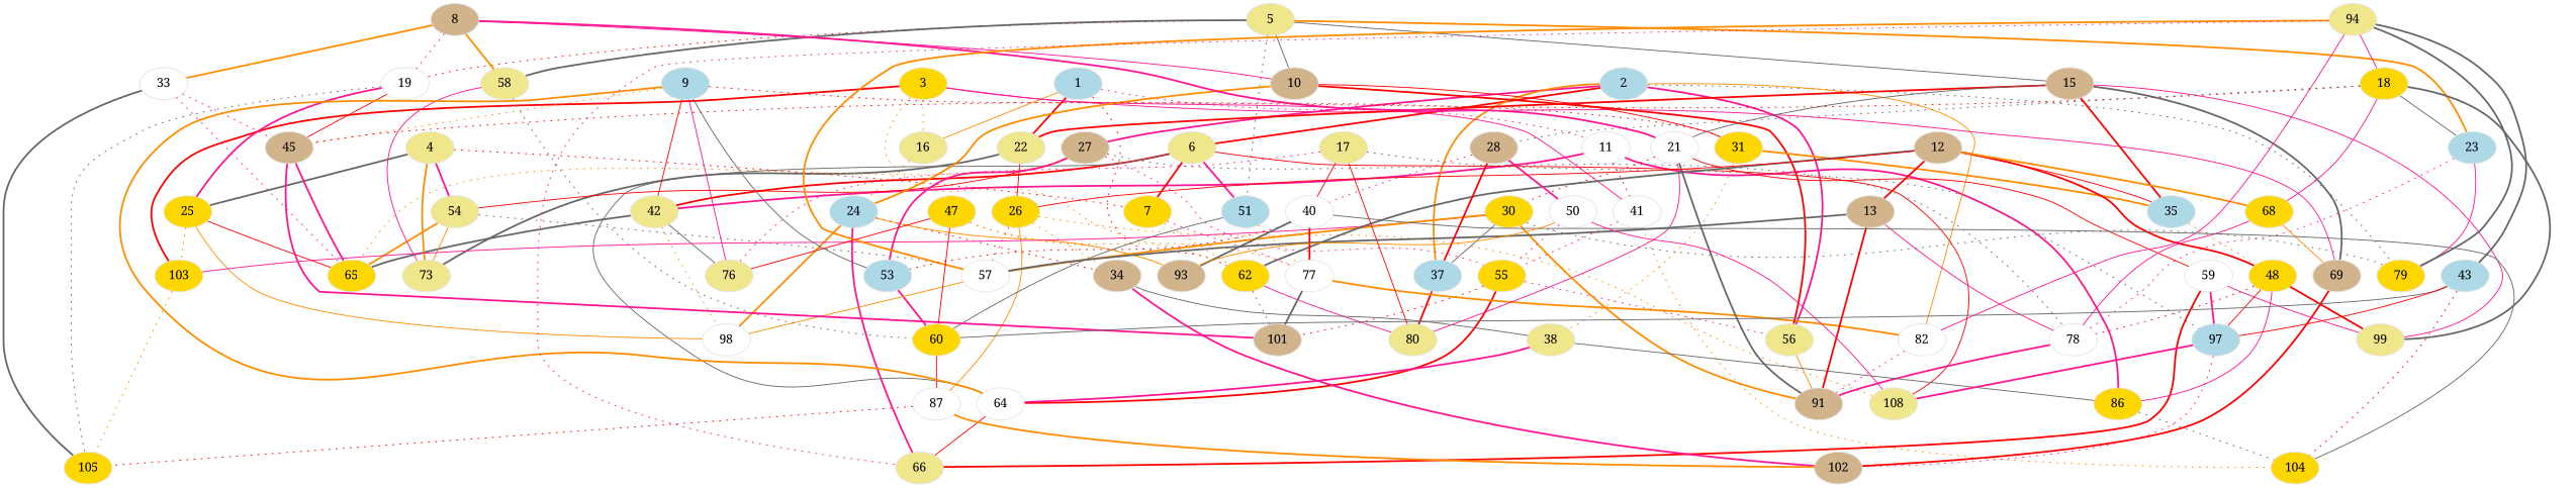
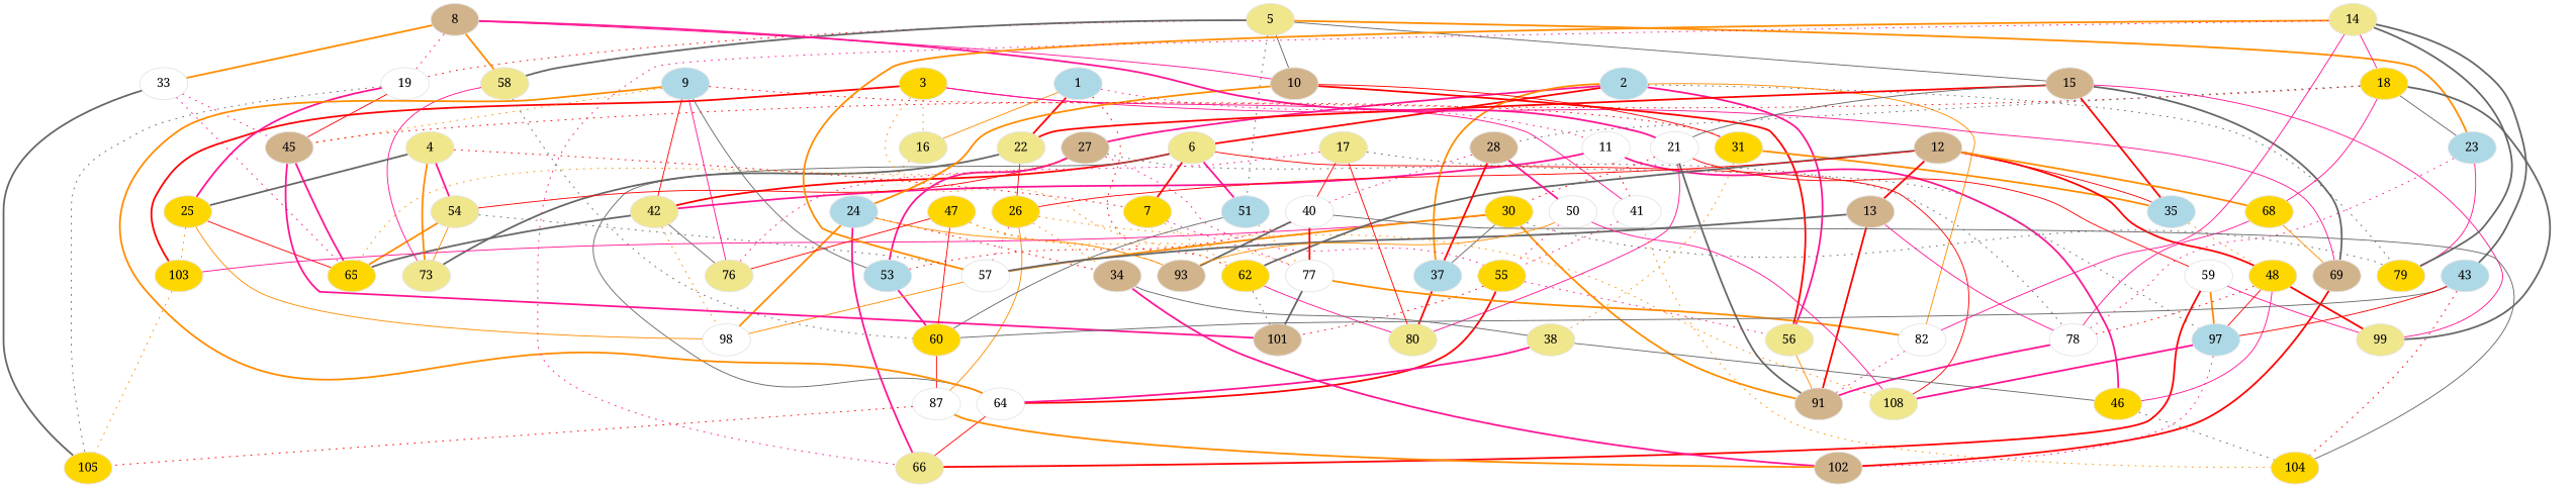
  graph {
    fontname="Noto Serif"
    node [color=gray90 fillcolor=gold fontname="Noto Serif" style=filled]
    edge [color=deeppink fontname="Noto Serif" style=bold]
    1 [fillcolor=lightblue]
    11 [fillcolor=white]
    16 [fillcolor=khaki]
    22 [fillcolor=khaki]
    62 [super="+90"]
    41 [fillcolor=white]
    42 [fillcolor=khaki super="+52"]
-   86
+   86 [label=46]
    24 [fillcolor=lightblue super="+36"]
    73 [fillcolor=khaki]
    26 [super="+72"]
    80 [fillcolor=khaki]
    101 [fillcolor=tan]
    2 [fillcolor=lightblue super="+95"]
    6 [fillcolor=khaki super="+44"]
    27 [fillcolor=tan super="+67"]
    37 [fillcolor=lightblue]
    56 [fillcolor=khaki]
    79
    82 [fillcolor=white]
    7
    51 [fillcolor=lightblue]
    64 [fillcolor=white super="+94"]
    108 [fillcolor=khaki]
    54 [fillcolor=khaki super="+83"]
    53 [fillcolor=lightblue]
    78 [fillcolor=white super="+84"]
    65 [super="+75"]
    55 [super="+89"]
    91 [fillcolor=tan super="+96"]
    3 [super="+49"]
    69 [fillcolor=tan]
    103
    104
    102 [fillcolor=tan]
    105
    4 [fillcolor=khaki]
    25 [super="+70"]
    77 [fillcolor=white super="+106"]
    98 [fillcolor=white]
    57 [fillcolor=white super="+107"]
    5 [fillcolor=khaki super="+20"]
    10 [fillcolor=tan super="+85"]
    15 [fillcolor=tan super="+29"]
    19 [fillcolor=white super="+71"]
    23 [fillcolor=lightblue]
    58 [fillcolor=khaki]
    31
    21 [fillcolor=white super="+92"]
    35 [fillcolor=lightblue]
    99 [fillcolor=khaki]
    45 [fillcolor=tan super="+88"]
    60 [super="+81"]
    76 [fillcolor=khaki]
    66 [fillcolor=khaki]
    8 [fillcolor=tan super="+32"]
    33 [fillcolor=white]
    30 [super="+74"]
    59 [fillcolor=white]
    9 [fillcolor=lightblue super="+63"]
    38 [fillcolor=khaki]
    34 [fillcolor=tan]
    93 [fillcolor=tan]
    12 [fillcolor=tan super="+46"]
    13 [fillcolor=tan]
    48 [super="+61"]
    68
    87 [fillcolor=white]
    97 [fillcolor=lightblue super="+110"]
-   14 [fillcolor=khaki super="+109" label=94]
+   14 [fillcolor=khaki super="+109"]
    18 [super="+39"]
    43 [fillcolor=lightblue]
    28 [fillcolor=tan]
    40 [fillcolor=white super="+100"]
    17 [fillcolor=khaki]
    50 [fillcolor=white]
    47
    1 -- 11 [style=dotted]
    1 -- 16 [color=darkorange style=solid]
    1 -- 22 [color=red]
    1 -- 62 [color=red style=dotted]
    11 -- 41 [color=red style=dotted]
    11 -- 42
    11 -- 86
    16 -- 24 [color=darkorange style=dotted]
    22 -- 73 [color=gray40]
    22 -- 26 [color=red style=solid]
    62 -- 80 [style=solid]
    62 -- 101 [color=gray40 style=dotted]
    41 -- 55 [style=dotted]
    41 -- 104 [color=darkorange style=dotted]
    42 -- 65 [color=gray40]
    42 -- 98 [color=darkorange style=dotted]
    42 -- 76 [color=gray40 style=solid]
    86 -- 104 [color=gray40 style=dotted]
    24 -- 98 [color=darkorange]
    24 -- 66
    24 -- 34 [color=red style=dotted]
    24 -- 93 [color=darkorange style=solid]
    26 -- 108 [color=darkorange style=dotted]
    26 -- 57 [style=dotted]
    26 -- 34 [color=darkorange style=dotted]
    26 -- 87 [color=darkorange style=solid]
    2 -- 6 [color=red]
    2 -- 27
    2 -- 37 [color=darkorange]
    2 -- 56
    2 -- 79 [color=gray40 style=dotted]
    2 -- 82 [color=darkorange style=solid]
    6 -- 42 [color=red]
    6 -- 7 [color=red]
    6 -- 51
    6 -- 64 [color=gray40 style=solid]
    6 -- 108 [color=red style=solid]
    27 -- 54 [color=red style=solid]
    27 -- 53
    27 -- 78 [color=gray40 style=dotted]
    27 -- 65 [color=darkorange style=dotted]
    27 -- 55 [style=dotted]
    37 -- 80 [color=red]
    56 -- 91 [color=darkorange style=solid]
    82 -- 91 [style=dotted]
    7 -- 62 [color=darkorange style=dotted]
    7 -- 77 [style=dotted]
    51 -- 77 [color=darkorange style=dotted]
    51 -- 60 [color=gray40 style=solid]
    64 -- 66 [color=red style=solid]
    54 -- 73 [color=darkorange style=solid]
    54 -- 65 [color=darkorange]
    54 -- 57 [color=gray40 style=dotted]
    53 -- 60
    78 -- 91
    55 -- 101 [color=red style=dotted]
    55 -- 56 [style=dotted]
    55 -- 64 [color=red]
    3 -- 16 [color=darkorange style=dotted weight=2]
    3 -- 62 [color=darkorange style=dotted]
    3 -- 41 [style=solid]
    3 -- 69 [style=solid]
    3 -- 103 [color=red]
    69 -- 102 [color=red]
    103 -- 105 [color=darkorange style=dotted]
    4 -- 73 [color=darkorange]
    4 -- 7 [color=red style=dotted]
    4 -- 54
    4 -- 25 [color=gray40]
    25 -- 65 [color=red style=solid]
    25 -- 103 [color=darkorange style=dotted]
    25 -- 98 [color=darkorange style=solid]
    77 -- 101 [color=gray40]
    77 -- 82 [color=darkorange]
    57 -- 98 [color=darkorange style=solid]
    5 -- 51 [color=gray40 style=dotted]
    5 -- 10 [color=gray40 style=solid]
    5 -- 15 [color=gray40 style=solid]
    5 -- 19 [color=red style=dotted]
    5 -- 23 [color=darkorange]
    5 -- 58 [color=gray40]
    10 -- 24 [color=darkorange]
    10 -- 56 [color=red]
    10 -- 31 [color=red style=solid]
    15 -- 22 [color=red]
    15 -- 69 [color=gray40]
    15 -- 21 [color=gray40 style=solid]
    15 -- 35 [color=red]
    15 -- 99 [style=solid]
    19 -- 105 [color=gray40 style=dotted]
    19 -- 25
    19 -- 45 [color=red style=solid]
    23 -- 79 [style=solid]
    23 -- 78 [style=dotted]
    58 -- 73 [style=solid]
    58 -- 60 [color=gray40 style=dotted]
    31 -- 35 [color=darkorange]
    31 -- 38 [color=darkorange style=dotted]
    21 -- 80 [style=solid]
    21 -- 91 [color=gray40]
    21 -- 30 [color=red style=dotted]
    21 -- 59 [color=red style=solid]
    35 -- 48 [color=darkorange style=dotted]
    45 -- 101
    45 -- 65
    60 -- 87 [color=red style=solid]
    8 -- 10 [style=solid]
    8 -- 19 [style=dotted weight=2]
    8 -- 58 [color=darkorange]
    8 -- 21
    8 -- 33 [color=darkorange]
    33 -- 65 [style=dotted]
    33 -- 105 [color=gray40]
    33 -- 45 [style=dotted]
    30 -- 37 [color=gray40 style=solid]
    30 -- 79 [color=gray40 style=dotted]
    30 -- 91 [color=darkorange]
    30 -- 103 [style=solid]
    30 -- 57 [color=darkorange]
    59 -- 99 [style=solid]
    59 -- 66 [color=red]
-   59 -- 97
+   59 -- 97 [color=darkorange]
    9 -- 42 [color=red style=solid]
    9 -- 64 [color=darkorange]
    9 -- 53 [color=gray40 style=solid]
    9 -- 31 [color=red style=dotted]
    9 -- 45 [color=darkorange style=dotted]
    9 -- 76 [style=solid]
    38 -- 86 [color=gray40 style=solid]
    38 -- 64
    34 -- 102
    34 -- 38 [color=gray40 style=solid]
    12 -- 62 [color=gray40]
    12 -- 26 [color=red style=solid]
    12 -- 35 [color=red style=solid]
    12 -- 13 [color=red]
    12 -- 48 [color=red]
    12 -- 68 [color=darkorange]
    13 -- 78 [style=solid]
    13 -- 91 [color=red]
    13 -- 57 [color=gray40]
    48 -- 86 [style=solid]
    48 -- 78 [color=red style=dotted]
    48 -- 99 [color=red]
    48 -- 97 [color=red style=solid]
    68 -- 78 [style=solid]
    68 -- 69 [color=darkorange style=solid]
    87 -- 102 [color=darkorange]
    87 -- 105 [color=red style=dotted]
    97 -- 108
    97 -- 102 [style=dotted]
    14 -- 79 [color=gray40]
    14 -- 82 [style=solid]
    14 -- 57 [color=darkorange]
    14 -- 66 [style=dotted]
    14 -- 18 [style=solid]
    14 -- 43 [color=gray40]
    18 -- 23 [color=gray40 style=solid]
    18 -- 99 [color=gray40]
    18 -- 45 [color=red style=dotted]
    18 -- 68 [style=solid]
    18 -- 28 [color=gray40 style=dotted]
    43 -- 104 [color=red style=dotted]
    43 -- 60 [color=gray40 style=solid]
    43 -- 97 [color=red style=solid]
    28 -- 37 [color=red]
    28 -- 40 [style=dotted]
    28 -- 50
    40 -- 53 [color=red style=dotted]
    40 -- 104 [color=gray40 style=solid]
    40 -- 77 [color=red]
    40 -- 93 [color=gray40]
    17 -- 80 [color=red style=solid]
    17 -- 76 [style=dotted]
    17 -- 97 [color=gray40 style=dotted]
    17 -- 40 [color=red style=solid]
    50 -- 108 [style=solid]
    50 -- 55 [style=dotted]
    50 -- 93 [color=darkorange style=solid]
    47 -- 77 [color=darkorange style=dotted]
    47 -- 60 [color=red style=solid]
    47 -- 76 [color=red style=solid]
    47 -- 93 [color=darkorange style=dotted]
  }
